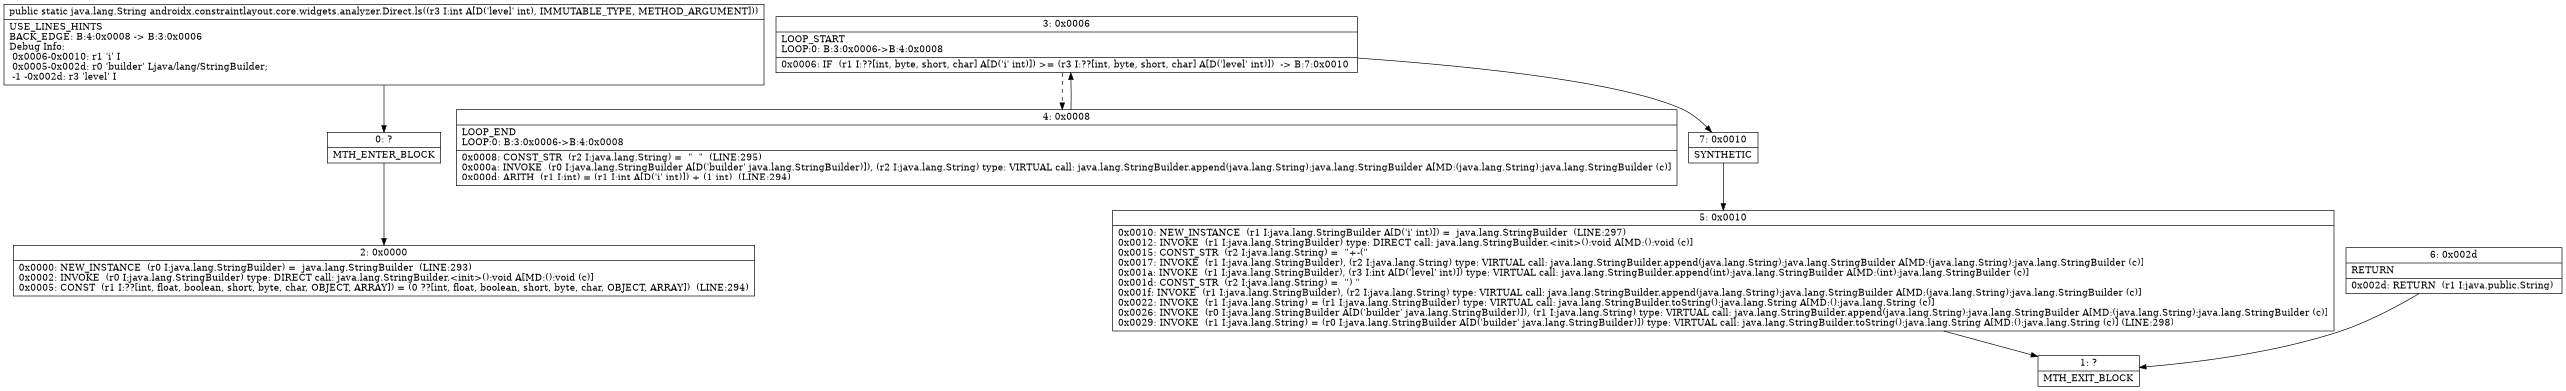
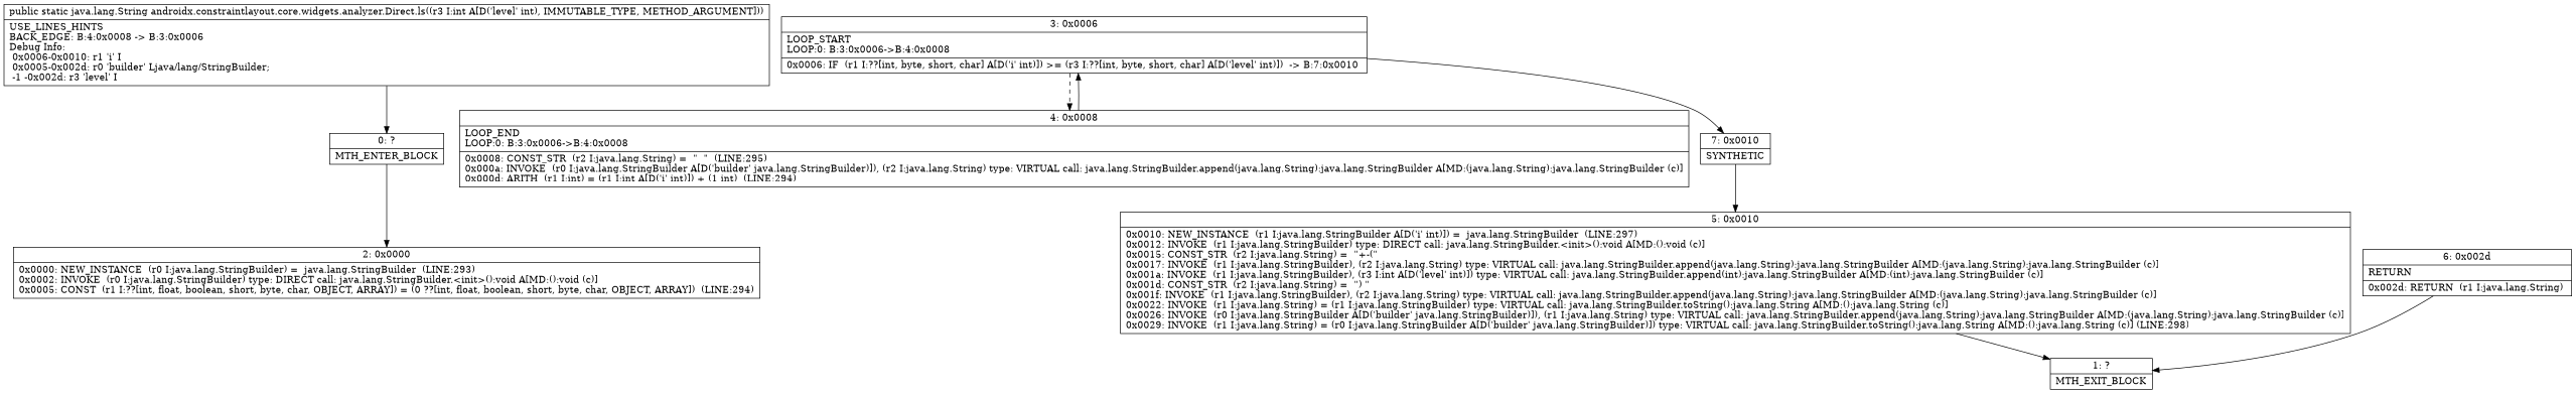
  digraph {
    node [shape=record]
    n1 [label="{0\:\ ?|MTH_ENTER_BLOCK\l}"]
    n2 [label="{2\:\ 0x0000|0x0000: NEW_INSTANCE  (r0 I:java.lang.StringBuilder) =  java.lang.StringBuilder  (LINE:293)\l0x0002: INVOKE  (r0 I:java.lang.StringBuilder) type: DIRECT call: java.lang.StringBuilder.\<init\>():void A[MD:():void (c)]\l0x0005: CONST  (r1 I:??[int, float, boolean, short, byte, char, OBJECT, ARRAY]) = (0 ??[int, float, boolean, short, byte, char, OBJECT, ARRAY])  (LINE:294)\l}"]
    n3 [label="{3\:\ 0x0006|LOOP_START\lLOOP:0: B:3:0x0006\-\>B:4:0x0008\l|0x0006: IF  (r1 I:??[int, byte, short, char] A[D('i' int)]) \>= (r3 I:??[int, byte, short, char] A[D('level' int)])  \-\> B:7:0x0010 \l}"]
    n4 [label="{4\:\ 0x0008|LOOP_END\lLOOP:0: B:3:0x0006\-\>B:4:0x0008\l|0x0008: CONST_STR  (r2 I:java.lang.String) =  \"  \"  (LINE:295)\l0x000a: INVOKE  (r0 I:java.lang.StringBuilder A[D('builder' java.lang.StringBuilder)]), (r2 I:java.lang.String) type: VIRTUAL call: java.lang.StringBuilder.append(java.lang.String):java.lang.StringBuilder A[MD:(java.lang.String):java.lang.StringBuilder (c)]\l0x000d: ARITH  (r1 I:int) = (r1 I:int A[D('i' int)]) + (1 int)  (LINE:294)\l}"]
    n5 [label="{7\:\ 0x0010|SYNTHETIC\l}"]
    n6 [label="{5\:\ 0x0010|0x0010: NEW_INSTANCE  (r1 I:java.lang.StringBuilder A[D('i' int)]) =  java.lang.StringBuilder  (LINE:297)\l0x0012: INVOKE  (r1 I:java.lang.StringBuilder) type: DIRECT call: java.lang.StringBuilder.\<init\>():void A[MD:():void (c)]\l0x0015: CONST_STR  (r2 I:java.lang.String) =  \"+\-(\" \l0x0017: INVOKE  (r1 I:java.lang.StringBuilder), (r2 I:java.lang.String) type: VIRTUAL call: java.lang.StringBuilder.append(java.lang.String):java.lang.StringBuilder A[MD:(java.lang.String):java.lang.StringBuilder (c)]\l0x001a: INVOKE  (r1 I:java.lang.StringBuilder), (r3 I:int A[D('level' int)]) type: VIRTUAL call: java.lang.StringBuilder.append(int):java.lang.StringBuilder A[MD:(int):java.lang.StringBuilder (c)]\l0x001d: CONST_STR  (r2 I:java.lang.String) =  \") \" \l0x001f: INVOKE  (r1 I:java.lang.StringBuilder), (r2 I:java.lang.String) type: VIRTUAL call: java.lang.StringBuilder.append(java.lang.String):java.lang.StringBuilder A[MD:(java.lang.String):java.lang.StringBuilder (c)]\l0x0022: INVOKE  (r1 I:java.lang.String) = (r1 I:java.lang.StringBuilder) type: VIRTUAL call: java.lang.StringBuilder.toString():java.lang.String A[MD:():java.lang.String (c)]\l0x0026: INVOKE  (r0 I:java.lang.StringBuilder A[D('builder' java.lang.StringBuilder)]), (r1 I:java.lang.String) type: VIRTUAL call: java.lang.StringBuilder.append(java.lang.String):java.lang.StringBuilder A[MD:(java.lang.String):java.lang.StringBuilder (c)]\l0x0029: INVOKE  (r1 I:java.lang.String) = (r0 I:java.lang.StringBuilder A[D('builder' java.lang.StringBuilder)]) type: VIRTUAL call: java.lang.StringBuilder.toString():java.lang.String A[MD:():java.lang.String (c)] (LINE:298)\l}"]
    n7 [label="{1\:\ ?|MTH_EXIT_BLOCK\l}"]
-   n8 [label="{6\:\ 0x002d|RETURN\l|0x002d: RETURN  (r1 I:java.public.String) \l}"]
+   n8 [label="{6\:\ 0x002d|RETURN\l|0x002d: RETURN  (r1 I:java.lang.String) \l}"]
    n9 [label="{public static java.lang.String androidx.constraintlayout.core.widgets.analyzer.Direct.ls((r3 I:int A[D('level' int), IMMUTABLE_TYPE, METHOD_ARGUMENT]))  | USE_LINES_HINTS\lBACK_EDGE: B:4:0x0008 \-\> B:3:0x0006\lDebug Info:\l  0x0006\-0x0010: r1 'i' I\l  0x0005\-0x002d: r0 'builder' Ljava\/lang\/StringBuilder;\l  \-1 \-0x002d: r3 'level' I\l}"]
    n1 -> n2
    n3 -> n4 [style=dashed]
    n3 -> n5
    n4 -> n3
    n5 -> n6
    n6 -> n7
    n8 -> n7
    n9 -> n1
  }
